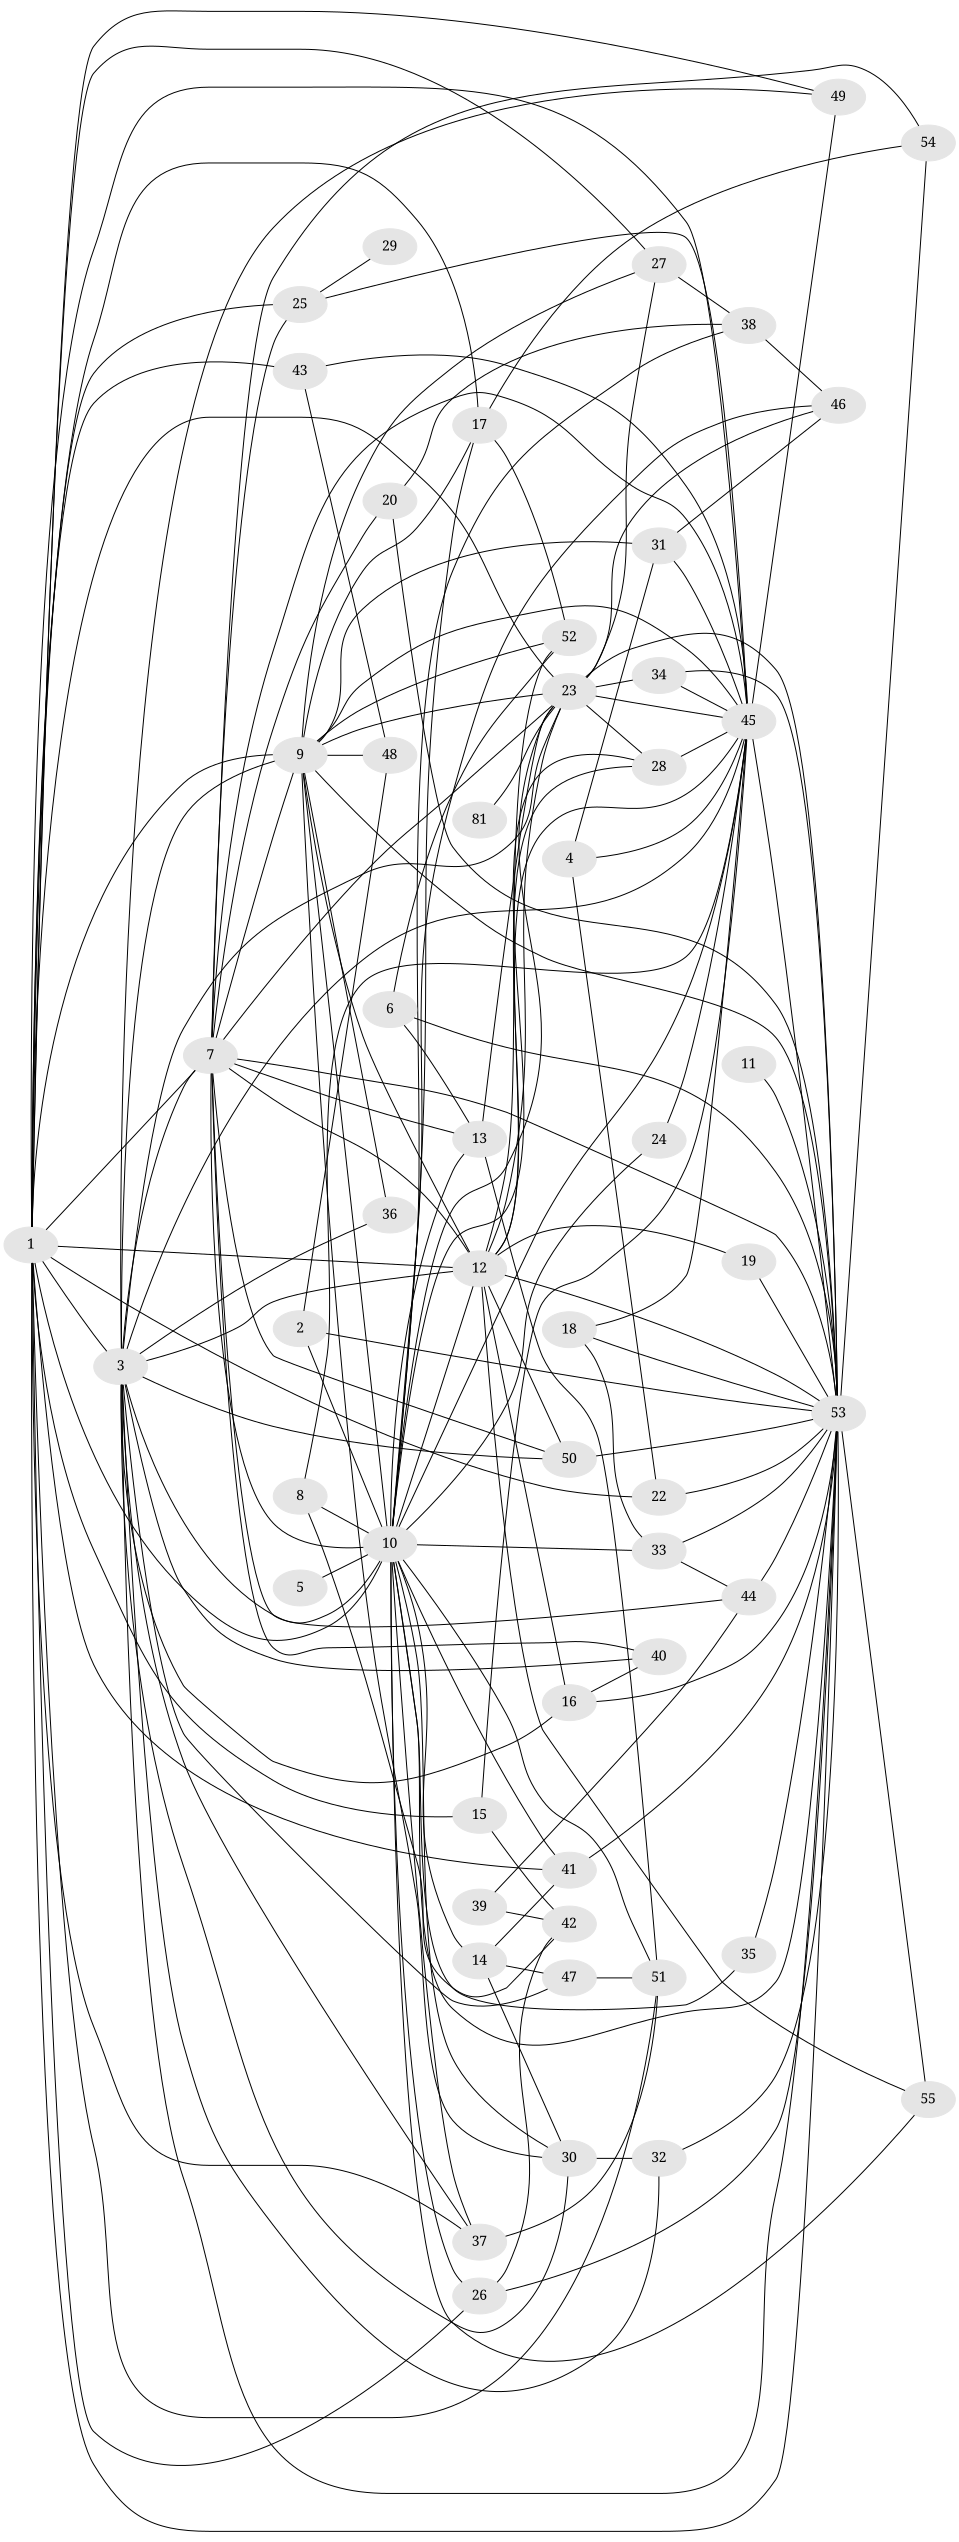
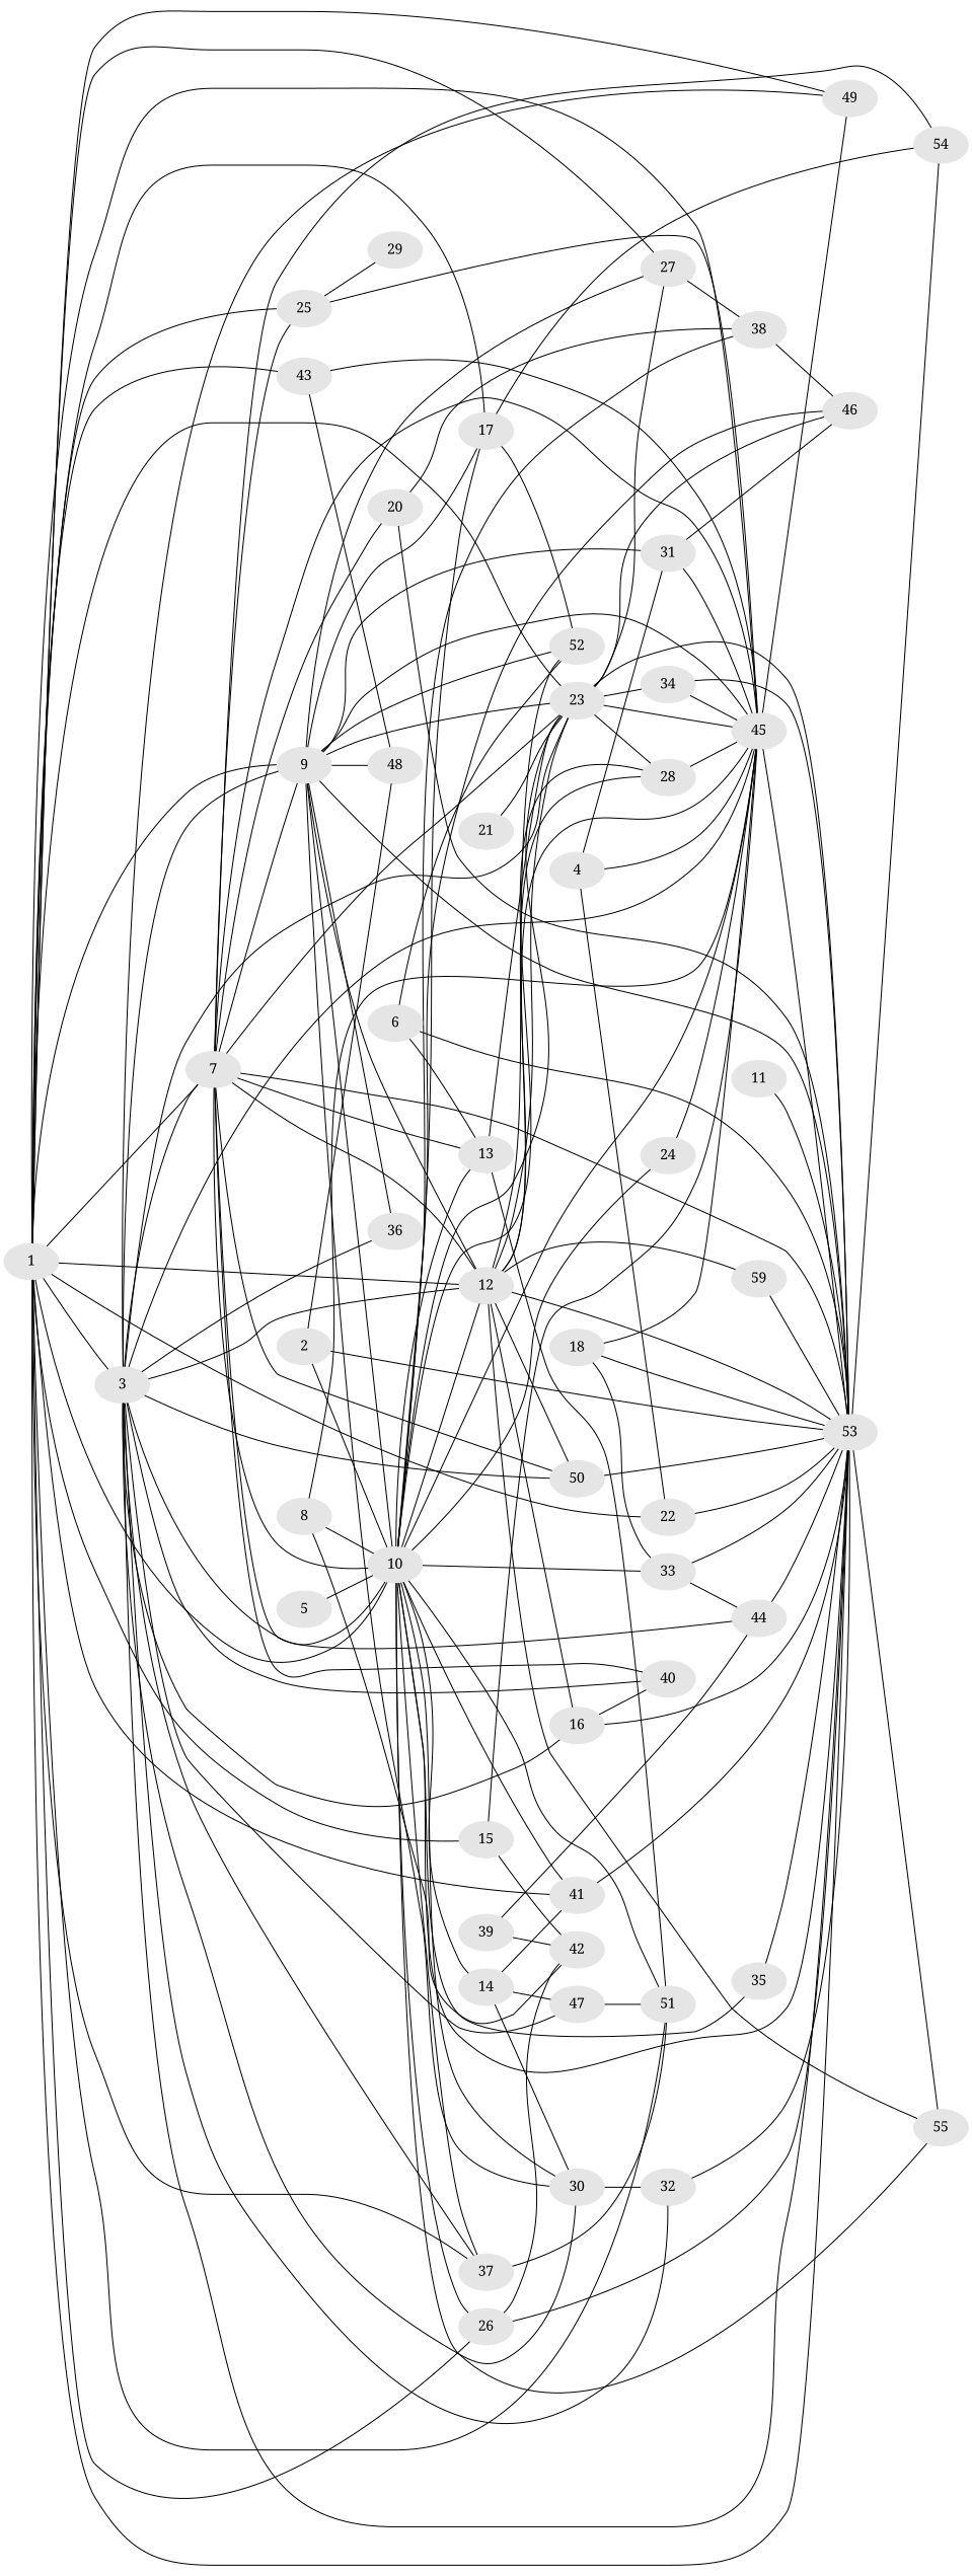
  graph {
    fontname="Noto Serif"
    rankdir=LR
    node [color=gray90 fontname="Noto Serif" style=filled]
    edge [fontname="Noto Serif" weight=1.0]
    1
    3
    7
    9
    10
    12
    15
    17
    22
    23
    25
    26
    27
    37
    41
    43
    45
    49
    51
    53
    16
    30
    32
    36
    40
    47
    50
    13
    20
    44
    54
    48
    31
    52
    24
    28
    33
    35
    38
    46
    55
    14
-   19
+   19 [label=59]
    42
    34
    29
    2
    4
    5
    6
    8
    11
    18
-   21 [label=81]
+   21
    39
    1 -- 3 [weight=2.0]
    1 -- 7 [weight=2.0]
    1 -- 9 [weight=2.0]
    1 -- 10 [weight=3.0]
    1 -- 12 [weight=3.0]
    1 -- 15
    1 -- 17
    1 -- 22
    1 -- 23 [weight=2.0]
    1 -- 25
    1 -- 26
    1 -- 27 [weight=2.0]
    1 -- 37
    1 -- 41
    1 -- 43
    1 -- 45 [weight=3.0]
    1 -- 49
    1 -- 51
    1 -- 53 [weight=2.0]
    3 -- 7 [weight=2.0]
    3 -- 9
    3 -- 10
    3 -- 12
    3 -- 23
    3 -- 37
    3 -- 45
    3 -- 49
    3 -- 53
    3 -- 16
    3 -- 30
    3 -- 32
    3 -- 36
    3 -- 40
    3 -- 47
    3 -- 50
    7 -- 9
    7 -- 10
    7 -- 12
    7 -- 23 [weight=2.0]
    7 -- 25
    7 -- 45
    7 -- 53 [weight=3.0]
    7 -- 40
    7 -- 50
    7 -- 13
    7 -- 20 [weight=2.0]
    7 -- 44
    7 -- 54
    9 -- 10 [weight=2.0]
    9 -- 12
    9 -- 17
    9 -- 23
    9 -- 27
    9 -- 45 [weight=3.0]
    9 -- 53
    9 -- 30
    9 -- 36 [weight=2.0]
    9 -- 48
    9 -- 31
    9 -- 52
    10 -- 12
    10 -- 17
    10 -- 23
    10 -- 26
    10 -- 37
    10 -- 41
    10 -- 45
    10 -- 51
    10 -- 53 [weight=2.0]
    10 -- 30 [weight=2.0]
    10 -- 13
    10 -- 24
    10 -- 28 [weight=2.0]
    10 -- 33
    10 -- 35
    10 -- 38
    10 -- 46
    10 -- 55
    10 -- 14
    12 -- 23
    12 -- 45
    12 -- 53
    12 -- 16
    12 -- 50
    12 -- 52
    12 -- 28
    12 -- 55
    12 -- 19
    15 -- 45
    15 -- 42
    17 -- 54
    17 -- 52
    22 -- 53
    23 -- 27
    23 -- 45
    23 -- 53
    23 -- 28
    23 -- 46
    23 -- 34
    25 -- 45
    25 -- 29
    26 -- 53
    26 -- 42
    27 -- 38
    37 -- 51
    41 -- 53
    43 -- 45
    43 -- 48
    45 -- 49
    45 -- 53
    53 -- 54
    53 -- 55
    16 -- 53
    16 -- 40
    30 -- 32
    32 -- 53
    47 -- 51
    50 -- 53
    13 -- 23
    13 -- 51
    20 -- 53
    20 -- 38
    44 -- 53
    31 -- 45
    31 -- 46
    24 -- 45
    28 -- 45
    33 -- 53
    33 -- 44
    35 -- 53
    38 -- 46
    14 -- 41
    14 -- 30
    14 -- 47
    19 -- 53
    34 -- 45 [weight=2.0]
    34 -- 53
    2 -- 10
    2 -- 53
    2 -- 48
    4 -- 22
    4 -- 45 [weight=2.0]
    4 -- 31
    5 -- 10
    6 -- 53
    6 -- 13
    6 -- 52
    8 -- 10
    8 -- 45
    8 -- 42
    11 -- 53
    18 -- 45
    18 -- 53 [weight=2.0]
    18 -- 33
    21 -- 23
    39 -- 44
    39 -- 42
  }
